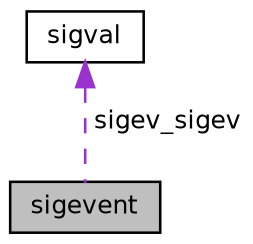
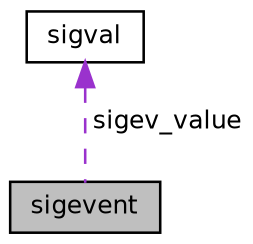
  digraph {
    node [color=black fontname=Helvetica fontsize=10 shape=record style=filled]
    n1 [fillcolor=grey75 fontcolor=black height=0.2 label=sigevent width=0.4]
    n2 [fillcolor=white height=0.2 label=sigval width=0.4]
-   n2 -> n1 [color=darkorchid3 dir=back fontname=Helvetica fontsize=10 label=" sigev_sigev" labelfontname=Helvetica labelfontsize=10 style=dashed]
+   n2 -> n1 [color=darkorchid3 dir=back fontname=Helvetica fontsize=10 label=" sigev_value" labelfontname=Helvetica labelfontsize=10 style=dashed]
  }
